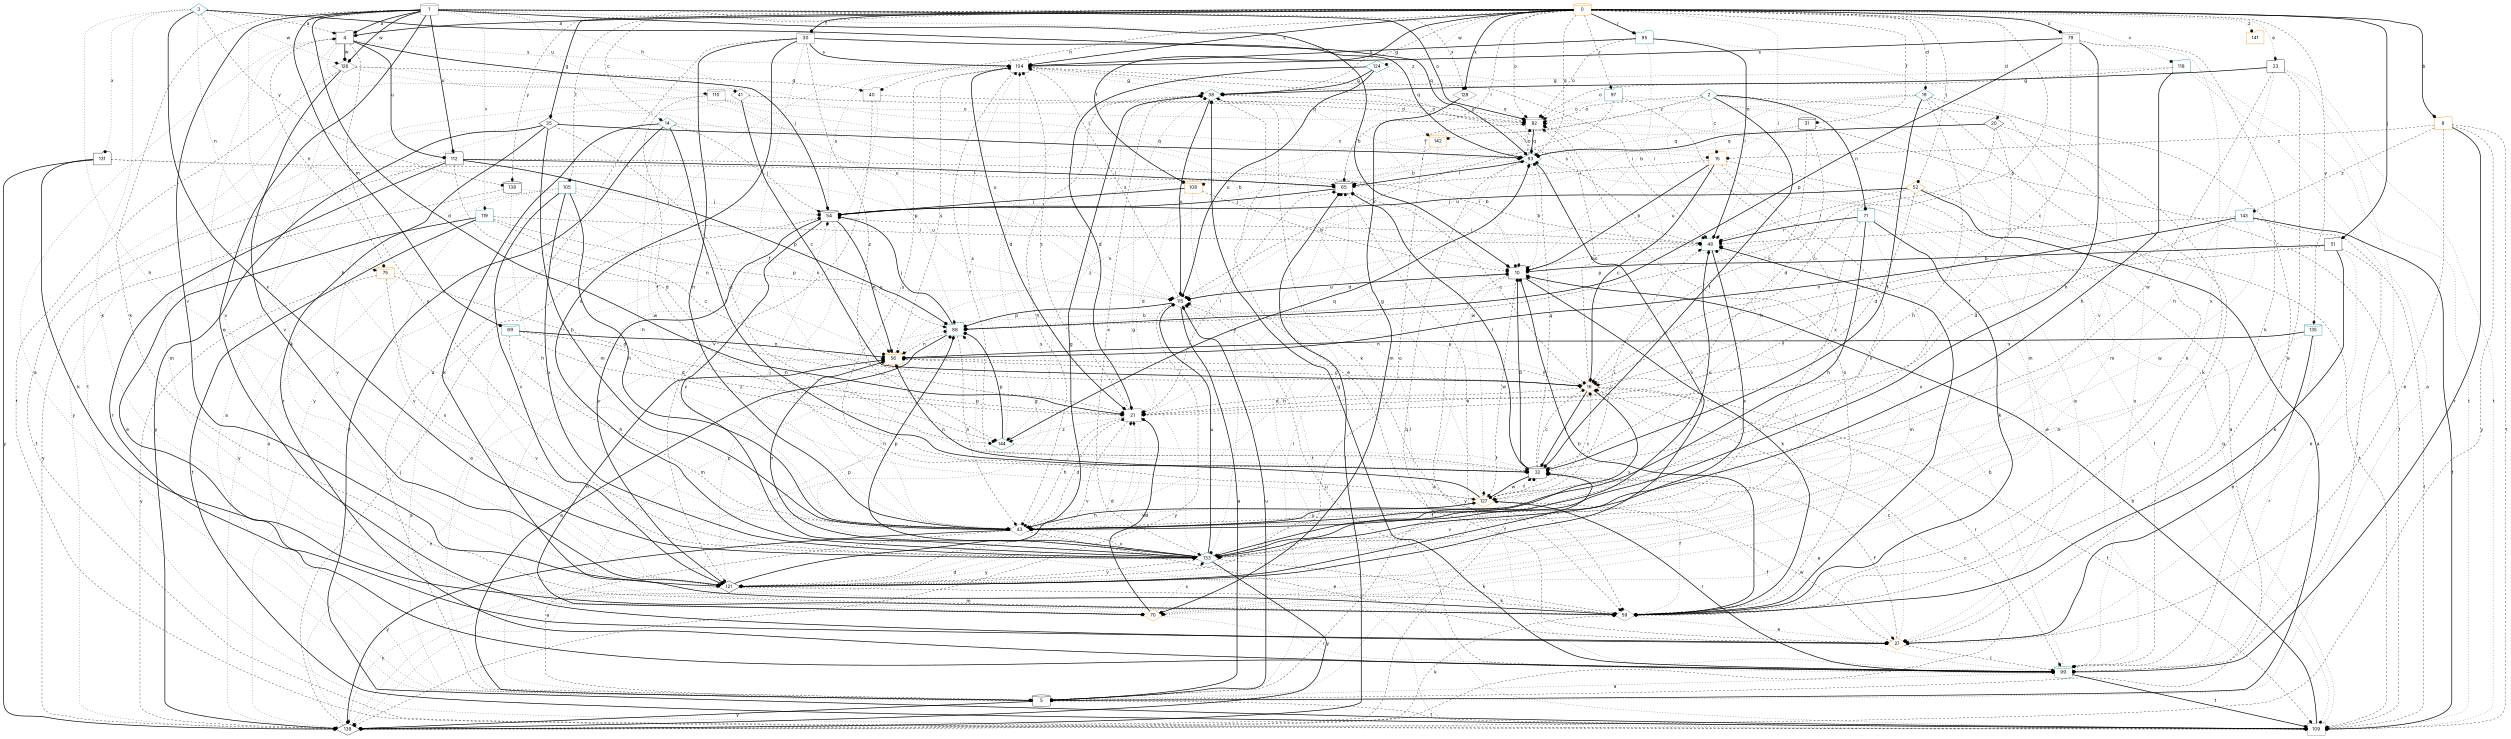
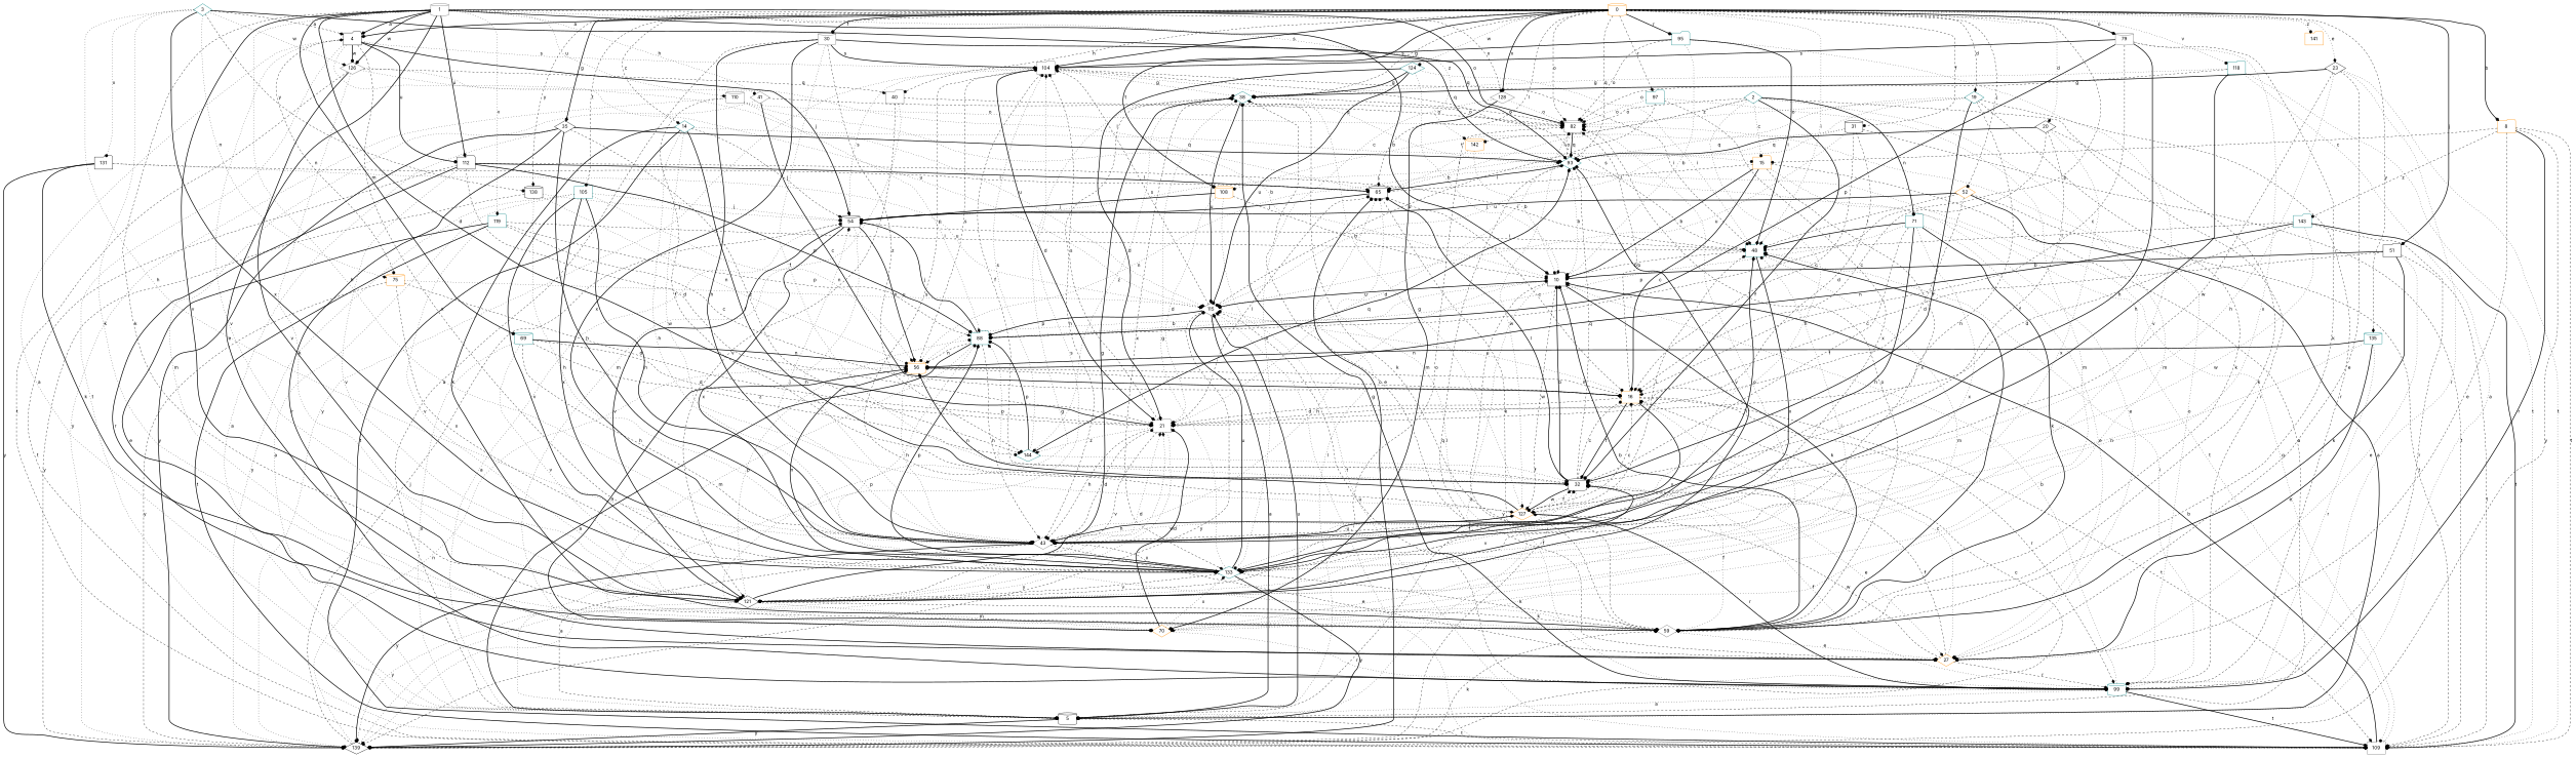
  strict digraph {
    fontname=Inter
    node [color=teal fontname=Inter shape=diamond]
    edge [arrowhead=diamond fontname=Inter style=dotted]
    0 [color=darkorange shape=cylinder]
    4 [color=black shape=folder]
    8 [color=darkorange shape=folder]
    14
    19
    20 [color=black]
-   23 [color=black shape=folder]
+   23 [color=black]
    30 [color=gray40 shape=cylinder]
    31 [color=black shape=cylinder]
    35 [color=black]
    38
    40 [color=gray40 shape=folder]
    48 [shape=folder]
    51 [color=black shape=folder]
    52 [color=darkorange]
    65 [color=black shape=cylinder]
    79 [color=gray40 shape=cylinder]
    82 [color=gray40 shape=cylinder]
    88 [shape=folder]
    93
    95 [shape=folder]
    97 [shape=folder]
    104 [color=gray40 shape=folder]
    105 [shape=folder]
    108 [color=darkorange shape=cylinder]
    118 [shape=folder]
    124
    128 [color=gray40]
    135 [shape=cylinder]
    138 [color=black shape=cylinder]
    141 [color=darkorange shape=folder]
    112 [color=black shape=folder]
    121 [color=black]
    126 [color=gray40]
    75 [color=darkorange shape=cylinder]
    133
    54 [color=black shape=cylinder]
    109 [color=gray40 shape=folder]
    115 [color=gray40]
    27 [color=darkorange]
    15 [color=darkorange shape=folder]
    99 [shape=cylinder]
    139 [color=black]
    143 [shape=folder]
    43 [color=gray40]
    59 [color=gray40]
    32 [color=black shape=cylinder]
    127 [color=darkorange]
-   16 [color=darkorange]
+   16 [color=darkorange shape=folder]
    5 [color=black shape=cylinder]
    144
    21 [color=gray40 shape=folder]
    70 [color=darkorange]
    10 [color=black shape=folder]
    n55 [color=darkorange label=56 shape=cylinder]
    1 [color=gray40 shape=cylinder]
    41 [color=gray40]
    69 [shape=cylinder]
    110 [color=gray40 shape=cylinder]
    119 [shape=folder]
    142 [color=darkorange shape=cylinder]
    2
    71 [shape=folder]
    3
    131 [color=black shape=folder]
    0 -> 4 [label=a style=bold]
    0 -> 8 [label=b style=bold]
    0 -> 14 [label=c style=dashed]
    0 -> 19 [label=d style=dashed]
    0 -> 20 [label=d]
    0 -> 23 [label=e]
    0 -> 30 [arrowhead=dot label=f style=bold]
    0 -> 31 [arrowhead=dot label=f style=dashed]
    0 -> 35 [label=g style=bold]
    0 -> 38 [arrowhead=dot label=g style=dashed]
    0 -> 40 [arrowhead=dot label=h style=dashed]
    0 -> 48 [label=i]
    0 -> 51 [label=j style=bold]
    0 -> 52 [arrowhead=dot label=j style=dashed]
    0 -> 65 [label=l style=dashed]
    0 -> 79 [label=o style=bold]
    0 -> 82 [label=o style=dashed]
    0 -> 88 [arrowhead=dot label=p style=dashed]
    0 -> 93 [arrowhead=dot label=q style=dashed]
    0 -> 95 [label=r style=bold]
    0 -> 97 [label=r style=dashed]
    0 -> 104 [label=s style=bold]
    0 -> 105 [arrowhead=dot label=t style=dashed]
    0 -> 108 [arrowhead=dot label=t style=bold]
    0 -> 118 [arrowhead=dot label=v]
    0 -> 124 [arrowhead=dot label=w]
    0 -> 128 [arrowhead=dot label=x style=bold]
    0 -> 135 [label=y style=dashed]
    0 -> 138 [label=y style=dashed]
    0 -> 141 [arrowhead=dot label=z]
    4 -> 104 [label=s]
    4 -> 112 [arrowhead=dot label=u style=bold]
    4 -> 121 [arrowhead=dot label=v]
    4 -> 126 [arrowhead=dot label=w style=bold]
    4 -> 75 [arrowhead=dot label=n style=dashed]
    4 -> 133 [arrowhead=dot label=x style=dashed]
    4 -> 54 [label=j style=bold]
    4 -> 109 [arrowhead=dot label=t]
    4 -> 115 [label=u]
    8 -> 109 [arrowhead=dot label=t style=dashed]
    8 -> 27 [arrowhead=dot label=e style=dashed]
    8 -> 15 [arrowhead=dot label=c style=dashed]
    8 -> 99 [arrowhead=dot label=r style=bold]
    8 -> 139 [arrowhead=dot label=y style=dashed]
    8 -> 143 [arrowhead=dot label=z style=dashed]
    14 -> 54 [label=j style=dashed]
    14 -> 109 [label=t style=bold]
    14 -> 15 [arrowhead=dot label=c]
    14 -> 43 [label=h]
    14 -> 59 [arrowhead=dot label=k style=bold]
    14 -> 32 [label=f style=bold]
    14 -> 127 [label=w]
    19 -> 65 [arrowhead=dot label=l]
    19 -> 82 [arrowhead=dot label=o]
    19 -> 115 [label=u]
    19 -> 99 [label=r style=dashed]
    19 -> 43 [arrowhead=dot label=h style=dashed]
    19 -> 59 [label=k style=dashed]
    19 -> 32 [arrowhead=dot label=f style=bold]
    20 -> 93 [arrowhead=dot label=q style=bold]
    20 -> 133 [arrowhead=dot label=x]
    20 -> 59 [label=k style=dashed]
    20 -> 32 [arrowhead=dot label=f style=dashed]
    20 -> 16 [label=c style=dashed]
    23 -> 38 [arrowhead=dot label=g style=bold]
    23 -> 109 [label=t]
    23 -> 27 [label=e style=dashed]
    23 -> 99 [arrowhead=dot label=r]
    23 -> 43 [label=h]
    23 -> 127 [label=w style=dashed]
    30 -> 93 [label=q style=bold]
    30 -> 104 [label=s style=bold]
    30 -> 133 [arrowhead=dot label=x style=bold]
    30 -> 43 [label=h style=bold]
    30 -> 32 [label=f]
    30 -> 5 [label=a style=dashed]
    30 -> 144 [arrowhead=dot label=z style=dashed]
    31 -> 93 [arrowhead=dot label=q]
    31 -> 54 [arrowhead=dot label=j]
    31 -> 109 [arrowhead=dot label=t style=dashed]
    31 -> 115 [arrowhead=dot label=u]
    31 -> 16 [label=c style=dashed]
    31 -> 21 [label=d style=dashed]
    35 -> 93 [label=q style=bold]
    35 -> 99 [arrowhead=dot label=r style=bold]
    35 -> 139 [label=y style=bold]
    35 -> 43 [label=h style=bold]
    35 -> 5 [label=a]
    35 -> 144 [arrowhead=dot label=z style=dashed]
    38 -> 82 [arrowhead=dot label=o style=dashed]
    38 -> 133 [label=x style=dashed]
    38 -> 115 [label=u style=bold]
    38 -> 27 [label=e style=dashed]
    38 -> 43 [arrowhead=dot label=h style=dashed]
    38 -> 59 [label=k style=dashed]
    38 -> 144 [label=z]
    40 -> 82 [label=o style=dashed]
    40 -> 121 [label=v style=dashed]
    40 -> 70 [arrowhead=dot label=m]
    48 -> 104 [arrowhead=dot label=s style=dashed]
    48 -> 133 [arrowhead=dot label=x style=bold]
    48 -> 70 [arrowhead=dot label=m]
    48 -> 10 [arrowhead=dot label=b style=dashed]
    51 -> 109 [label=t style=dashed]
    51 -> 27 [arrowhead=dot label=e]
    51 -> 59 [label=k style=bold]
    51 -> 16 [label=c style=dashed]
    51 -> 10 [arrowhead=dot label=b style=bold]
    52 -> 48 [label=i style=dashed]
    52 -> 54 [arrowhead=dot label=j style=bold]
    52 -> 109 [label=t style=dashed]
    52 -> 5 [arrowhead=dot label=a style=bold]
    52 -> 21 [label=d style=dashed]
    65 -> 54 [arrowhead=dot label=j style=bold]
    65 -> 59 [arrowhead=dot label=k style=dashed]
    65 -> 16 [arrowhead=dot label=c style=dashed]
    79 -> 88 [arrowhead=dot label=p style=bold]
    79 -> 104 [arrowhead=dot label=s style=bold]
    79 -> 133 [label=x]
    79 -> 43 [label=h style=bold]
    79 -> 59 [arrowhead=dot label=k style=dashed]
    79 -> 16 [arrowhead=dot label=c style=dashed]
    82 -> 93 [label=q style=bold]
    82 -> 127 [label=w]
    88 -> 54 [arrowhead=dot label=j style=bold]
    88 -> 43 [label=h style=dashed]
    88 -> 5 [label=a style=bold]
    88 -> 70 [label=m]
    88 -> n55 [label=n style=dashed]
    93 -> 65 [arrowhead=dot label=l style=bold]
    93 -> 82 [arrowhead=dot label=o style=dashed]
    93 -> 121 [label=v style=bold]
    93 -> 109 [arrowhead=dot label=t]
    93 -> 21 [label=d]
    93 -> 10 [label=b]
    93 -> n55 [arrowhead=dot label=n]
    95 -> 48 [label=i style=bold]
    95 -> 82 [label=o style=dashed]
    95 -> 104 [arrowhead=dot label=s style=bold]
    95 -> 121 [label=v]
    95 -> 10 [arrowhead=dot label=b]
    97 -> 82 [label=o]
    97 -> 133 [label=x style=dashed]
    97 -> 115 [arrowhead=dot label=u style=dashed]
    97 -> 70 [arrowhead=dot label=m]
    104 -> 38 [arrowhead=dot label=g]
    104 -> 48 [arrowhead=dot label=i style=dashed]
    104 -> 93 [label=q]
    104 -> 139 [arrowhead=dot label=y]
    104 -> 32 [label=f style=dashed]
    104 -> 21 [label=d style=bold]
    105 -> 121 [arrowhead=dot label=v style=bold]
    105 -> 133 [label=x style=bold]
    105 -> 54 [arrowhead=dot label=j]
    105 -> 139 [arrowhead=dot label=y]
    105 -> 43 [label=h style=bold]
    105 -> 5 [arrowhead=dot label=a]
    105 -> n55 [label=n]
    108 -> 54 [label=j style=bold]
    108 -> 109 [label=t]
    108 -> 21 [label=d]
    108 -> 10 [arrowhead=dot label=b style=dashed]
    118 -> 38 [arrowhead=dot label=g]
    118 -> 82 [arrowhead=dot label=o style=dashed]
    118 -> 109 [label=t]
    118 -> 43 [label=h style=bold]
    118 -> 5 [label=a]
    124 -> 38 [label=g style=bold]
    124 -> 48 [label=i]
    124 -> 115 [arrowhead=dot label=u style=bold]
    124 -> 21 [label=d style=bold]
    124 -> 10 [label=b]
    128 -> 82 [label=o]
    128 -> 133 [arrowhead=dot label=x]
    128 -> 70 [label=m style=bold]
    135 -> 27 [arrowhead=dot label=e style=bold]
    135 -> 99 [arrowhead=dot label=r]
    135 -> 43 [label=h]
    135 -> n55 [arrowhead=dot label=n style=bold]
    138 -> 54 [arrowhead=dot label=j]
    138 -> 139 [arrowhead=dot label=y style=dashed]
    138 -> 43 [label=h]
    138 -> n55 [arrowhead=dot label=n]
    112 -> 48 [label=i style=dashed]
    112 -> 65 [arrowhead=dot label=l style=bold]
    112 -> 88 [arrowhead=dot label=p style=bold]
    112 -> 121 [arrowhead=dot label=v]
    112 -> 109 [arrowhead=dot label=t style=dashed]
    112 -> 99 [label=r style=bold]
    112 -> 21 [arrowhead=dot label=d style=dashed]
    121 -> 38 [arrowhead=dot label=g style=bold]
    121 -> 48 [arrowhead=dot label=i]
    121 -> 82 [label=o style=dashed]
    121 -> 88 [arrowhead=dot label=p]
    121 -> 139 [label=y]
    121 -> 59 [label=k style=dashed]
    121 -> 32 [arrowhead=dot label=f style=bold]
    121 -> 21 [label=d]
    121 -> 70 [label=m]
    126 -> 40 [label=q style=dashed]
    126 -> 65 [label=l]
    126 -> 121 [label=v style=bold]
    126 -> 109 [label=t style=dashed]
    126 -> 115 [label=u]
    126 -> 59 [arrowhead=dot label=k]
    75 -> 133 [arrowhead=dot label=x style=dashed]
    75 -> 115 [label=u]
    75 -> 139 [arrowhead=dot label=y style=dashed]
    75 -> 21 [label=d style=dashed]
    133 -> 38 [arrowhead=dot label=g]
    133 -> 48 [label=i style=bold]
    133 -> 88 [label=p style=bold]
    133 -> 121 [label=v style=dashed]
    133 -> 115 [arrowhead=dot label=u style=bold]
    133 -> 139 [arrowhead=dot label=y style=bold]
    133 -> 59 [label=k style=dashed]
    133 -> 32 [arrowhead=dot label=f]
    133 -> n55 [label=n style=bold]
    54 -> 48 [arrowhead=dot label=i style=dashed]
    54 -> 104 [label=s]
    54 -> 121 [arrowhead=dot label=v style=bold]
    54 -> 133 [label=x style=bold]
    54 -> 43 [label=h]
    54 -> 5 [label=a]
    54 -> n55 [label=n style=bold]
    109 -> 93 [arrowhead=dot label=q]
    109 -> 115 [label=u]
    109 -> 10 [label=b style=bold]
    115 -> 88 [arrowhead=dot label=p style=bold]
    115 -> 104 [label=s style=dashed]
    115 -> 139 [arrowhead=dot label=y style=dashed]
    115 -> 5 [arrowhead=dot label=a style=bold]
    27 -> 99 [label=r style=dashed]
    27 -> 32 [arrowhead=dot label=f style=dashed]
    27 -> 127 [label=w style=dashed]
    27 -> 16 [arrowhead=dot label=c]
    15 -> 65 [arrowhead=dot label=l style=dashed]
    15 -> 133 [arrowhead=dot label=x style=dashed]
    15 -> 27 [arrowhead=dot label=e]
    15 -> 16 [label=c style=bold]
    15 -> 5 [arrowhead=dot label=a style=dashed]
    15 -> 10 [label=b style=bold]
    99 -> 38 [arrowhead=dot label=g style=bold]
    99 -> 48 [label=i]
    99 -> 65 [arrowhead=dot label=l]
    99 -> 82 [label=o]
    99 -> 109 [label=t style=bold]
    99 -> 115 [arrowhead=dot label=u style=dashed]
    99 -> 32 [label=f]
    99 -> 5 [arrowhead=dot label=a]
    99 -> 10 [label=b]
    139 -> 65 [arrowhead=dot label=l style=bold]
    139 -> 54 [arrowhead=dot label=j style=dashed]
    139 -> 59 [arrowhead=dot label=k style=dashed]
    139 -> 16 [label=c style=dashed]
    139 -> 21 [label=d]
    139 -> n55 [label=n]
    143 -> 48 [arrowhead=dot label=i style=dashed]
    143 -> 109 [arrowhead=dot label=t style=bold]
    143 -> 99 [label=r style=dashed]
    143 -> 127 [label=w]
    143 -> 21 [label=d style=dashed]
    143 -> n55 [label=n style=bold]
    43 -> 133 [arrowhead=dot label=x style=dashed]
    43 -> 54 [label=j]
    43 -> 27 [label=e style=dashed]
    43 -> 139 [arrowhead=dot label=y style=bold]
    43 -> 127 [label=w]
    43 -> 5 [arrowhead=dot label=a style=dashed]
    43 -> 21 [arrowhead=dot label=d style=dashed]
    59 -> 48 [label=i style=bold]
    59 -> 82 [label=o style=dashed]
    59 -> 104 [label=s]
    59 -> 27 [label=e]
    59 -> 32 [label=f]
    59 -> 10 [arrowhead=dot label=b style=bold]
    32 -> 65 [arrowhead=dot label=l style=bold]
    32 -> 88 [label=p]
    32 -> 93 [arrowhead=dot label=q style=dashed]
    32 -> 121 [arrowhead=dot label=v]
    32 -> 27 [label=e]
    32 -> 127 [arrowhead=dot label=w style=bold]
    32 -> 16 [arrowhead=dot label=c style=dashed]
    32 -> 10 [arrowhead=dot label=b style=bold]
    127 -> 38 [label=g]
    127 -> 48 [label=i style=dashed]
    127 -> 104 [arrowhead=dot label=s style=dashed]
    127 -> 99 [arrowhead=dot label=r style=bold]
    127 -> 43 [label=h style=bold]
    127 -> 32 [label=f]
    127 -> 16 [arrowhead=dot label=c style=dashed]
    127 -> n55 [label=n style=bold]
    16 -> 82 [label=o style=dashed]
    16 -> 133 [label=x style=bold]
    16 -> 109 [label=t style=dashed]
    16 -> 115 [arrowhead=dot label=u]
    16 -> 99 [label=r style=dashed]
    16 -> 32 [label=f style=bold]
    16 -> 21 [label=d style=dashed]
    16 -> n55 [arrowhead=dot label=n style=dashed]
    5 -> 4 [label=a]
    5 -> 38 [label=g]
    5 -> 65 [arrowhead=dot label=l]
    5 -> 93 [label=q style=dashed]
    5 -> 109 [label=t style=dashed]
    5 -> 115 [label=u style=bold]
    5 -> 139 [label=y style=bold]
    144 -> 88 [arrowhead=dot label=p style=bold]
    144 -> 93 [label=q style=bold]
    144 -> 104 [arrowhead=dot label=s]
    144 -> 32 [label=f]
    21 -> 65 [arrowhead=dot label=l style=dashed]
    21 -> 104 [arrowhead=dot label=s style=dashed]
    21 -> 121 [label=v style=dashed]
    21 -> 139 [label=y]
    21 -> 43 [arrowhead=dot label=h style=dashed]
    21 -> 144 [label=z]
    70 -> 82 [arrowhead=dot label=o]
    70 -> 88 [arrowhead=dot label=p]
    70 -> 133 [label=x]
    70 -> 99 [arrowhead=dot label=r]
    70 -> 21 [label=d style=bold]
    70 -> n55 [arrowhead=dot label=n style=bold]
    10 -> 115 [arrowhead=dot label=u style=bold]
    10 -> 139 [label=y style=dashed]
    10 -> 43 [label=h]
    10 -> 59 [label=k style=bold]
    10 -> 127 [label=w style=dashed]
    10 -> 5 [arrowhead=dot label=a]
    n55 -> 104 [arrowhead=dot label=s style=dashed]
    n55 -> 43 [arrowhead=dot label=h]
    n55 -> 16 [arrowhead=dot label=c style=dashed]
    n55 -> 10 [arrowhead=dot label=b]
    1 -> 4 [label=a style=bold]
    1 -> 82 [label=o style=bold]
    1 -> 128 [arrowhead=dot label=x style=dashed]
    1 -> 112 [label=u style=bold]
    1 -> 121 [arrowhead=dot label=v style=bold]
    1 -> 126 [label=w style=bold]
    1 -> 27 [arrowhead=dot label=e style=bold]
    1 -> 43 [arrowhead=dot label=h]
    1 -> 59 [arrowhead=dot label=k style=dashed]
    1 -> 21 [label=d style=bold]
    1 -> 10 [label=b style=bold]
    1 -> 41 [arrowhead=dot label=h]
    1 -> 69 [arrowhead=dot label=m style=bold]
    1 -> 110 [label=u]
    1 -> 119 [label=v]
    1 -> 142 [label=z]
    41 -> 82 [arrowhead=dot label=o style=dashed]
    41 -> 16 [label=c style=bold]
    41 -> 70 [arrowhead=dot label=m]
    69 -> 121 [arrowhead=dot label=v]
    69 -> 43 [arrowhead=dot label=h style=dashed]
    69 -> 5 [label=a]
    69 -> 144 [arrowhead=dot label=z style=dashed]
    69 -> 21 [label=d style=dashed]
    69 -> n55 [arrowhead=dot label=n style=bold]
    110 -> 82 [arrowhead=dot label=o]
    110 -> 88 [label=p]
    110 -> 139 [arrowhead=dot label=y]
    110 -> 32 [arrowhead=dot label=f style=dashed]
    110 -> 10 [arrowhead=dot label=b]
    119 -> 48 [arrowhead=dot label=i style=dashed]
    119 -> 88 [label=p style=dashed]
    119 -> 121 [arrowhead=dot label=v]
    119 -> 109 [label=t style=bold]
    119 -> 27 [arrowhead=dot label=e style=bold]
    119 -> 16 [arrowhead=dot label=c style=dashed]
    142 -> 65 [label=l]
    142 -> 10 [arrowhead=dot label=b]
    2 -> 82 [label=o style=dashed]
    2 -> 108 [arrowhead=dot label=t]
    2 -> 15 [arrowhead=dot label=c]
    2 -> 99 [label=r style=dashed]
    2 -> 43 [label=h]
    2 -> 32 [arrowhead=dot label=f style=bold]
    2 -> 70 [label=m]
    2 -> 142 [arrowhead=dot label=z style=dashed]
    2 -> 71 [arrowhead=dot label=n style=bold]
    71 -> 48 [arrowhead=dot label=i style=bold]
    71 -> 88 [label=p]
    71 -> 133 [arrowhead=dot label=x]
    71 -> 27 [label=e]
    71 -> 43 [arrowhead=dot label=h style=bold]
    71 -> 59 [arrowhead=dot label=k style=bold]
    71 -> 32 [label=f style=dashed]
    3 -> 4 [label=a style=dashed]
    3 -> 93 [label=q style=bold]
    3 -> 138 [arrowhead=dot label=y style=dashed]
    3 -> 126 [label=w]
    3 -> 75 [label=n]
    3 -> 133 [arrowhead=dot label=x style=bold]
    3 -> 43 [arrowhead=dot label=h]
    3 -> 59 [label=k]
    3 -> 131 [arrowhead=dot label=x]
    131 -> 65 [arrowhead=dot label=l style=dashed]
    131 -> 115 [label=u]
    131 -> 139 [arrowhead=dot label=y style=bold]
    131 -> 59 [arrowhead=dot label=k style=bold]
  }
